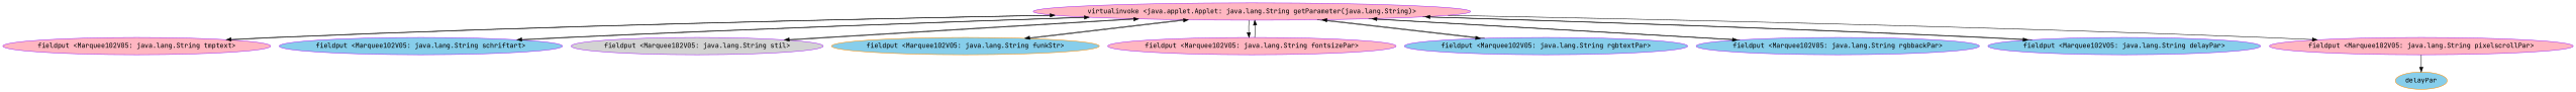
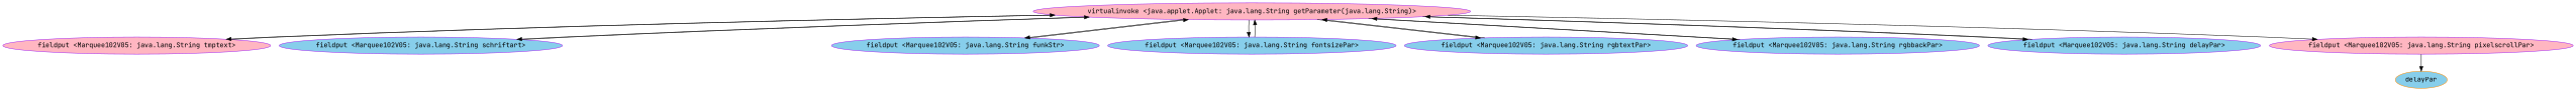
  digraph {
    fontname="JetBrains Mono"
    node [color=purple fillcolor=skyblue fontname="JetBrains Mono" style=filled]
    edge [fontname="JetBrains Mono"]
    "virtualinvoke <java.applet.Applet: java.lang.String getParameter(java.lang.String)>" [fillcolor=lightpink]
    "fieldput <Marquee102V05: java.lang.String tmptext>" [fillcolor=lightpink]
    "fieldput <Marquee102V05: java.lang.String schriftart>"
-   "fieldput <Marquee102V05: java.lang.String stil>" [fillcolor=lightgrey]
-   "fieldput <Marquee102V05: java.lang.String funkStr>" [color=darkorange]
-   "fieldput <Marquee102V05: java.lang.String fontsizePar>" [fillcolor=lightpink]
+   "fieldput <Marquee102V05: java.lang.String funkStr>"
+   "fieldput <Marquee102V05: java.lang.String fontsizePar>"
    "fieldput <Marquee102V05: java.lang.String rgbtextPar>"
    "fieldput <Marquee102V05: java.lang.String rgbbackPar>"
    "fieldput <Marquee102V05: java.lang.String delayPar>"
    "fieldput <Marquee102V05: java.lang.String pixelscrollPar>" [fillcolor=lightpink]
    n11 [color=darkorange label=delayPar]
    "virtualinvoke <java.applet.Applet: java.lang.String getParameter(java.lang.String)>" -> "fieldput <Marquee102V05: java.lang.String tmptext>"
    "virtualinvoke <java.applet.Applet: java.lang.String getParameter(java.lang.String)>" -> "fieldput <Marquee102V05: java.lang.String schriftart>"
-   "virtualinvoke <java.applet.Applet: java.lang.String getParameter(java.lang.String)>" -> "fieldput <Marquee102V05: java.lang.String stil>"
    "virtualinvoke <java.applet.Applet: java.lang.String getParameter(java.lang.String)>" -> "fieldput <Marquee102V05: java.lang.String funkStr>"
    "virtualinvoke <java.applet.Applet: java.lang.String getParameter(java.lang.String)>" -> "fieldput <Marquee102V05: java.lang.String fontsizePar>"
    "virtualinvoke <java.applet.Applet: java.lang.String getParameter(java.lang.String)>" -> "fieldput <Marquee102V05: java.lang.String rgbtextPar>"
    "virtualinvoke <java.applet.Applet: java.lang.String getParameter(java.lang.String)>" -> "fieldput <Marquee102V05: java.lang.String rgbbackPar>"
    "virtualinvoke <java.applet.Applet: java.lang.String getParameter(java.lang.String)>" -> "fieldput <Marquee102V05: java.lang.String delayPar>"
    "virtualinvoke <java.applet.Applet: java.lang.String getParameter(java.lang.String)>" -> "fieldput <Marquee102V05: java.lang.String pixelscrollPar>"
    "fieldput <Marquee102V05: java.lang.String tmptext>" -> "virtualinvoke <java.applet.Applet: java.lang.String getParameter(java.lang.String)>"
    "fieldput <Marquee102V05: java.lang.String schriftart>" -> "virtualinvoke <java.applet.Applet: java.lang.String getParameter(java.lang.String)>"
-   "fieldput <Marquee102V05: java.lang.String stil>" -> "virtualinvoke <java.applet.Applet: java.lang.String getParameter(java.lang.String)>"
    "fieldput <Marquee102V05: java.lang.String funkStr>" -> "virtualinvoke <java.applet.Applet: java.lang.String getParameter(java.lang.String)>"
    "fieldput <Marquee102V05: java.lang.String fontsizePar>" -> "virtualinvoke <java.applet.Applet: java.lang.String getParameter(java.lang.String)>"
    "fieldput <Marquee102V05: java.lang.String rgbtextPar>" -> "virtualinvoke <java.applet.Applet: java.lang.String getParameter(java.lang.String)>"
    "fieldput <Marquee102V05: java.lang.String rgbbackPar>" -> "virtualinvoke <java.applet.Applet: java.lang.String getParameter(java.lang.String)>"
    "fieldput <Marquee102V05: java.lang.String delayPar>" -> "virtualinvoke <java.applet.Applet: java.lang.String getParameter(java.lang.String)>"
    "fieldput <Marquee102V05: java.lang.String pixelscrollPar>" -> n11
  }
